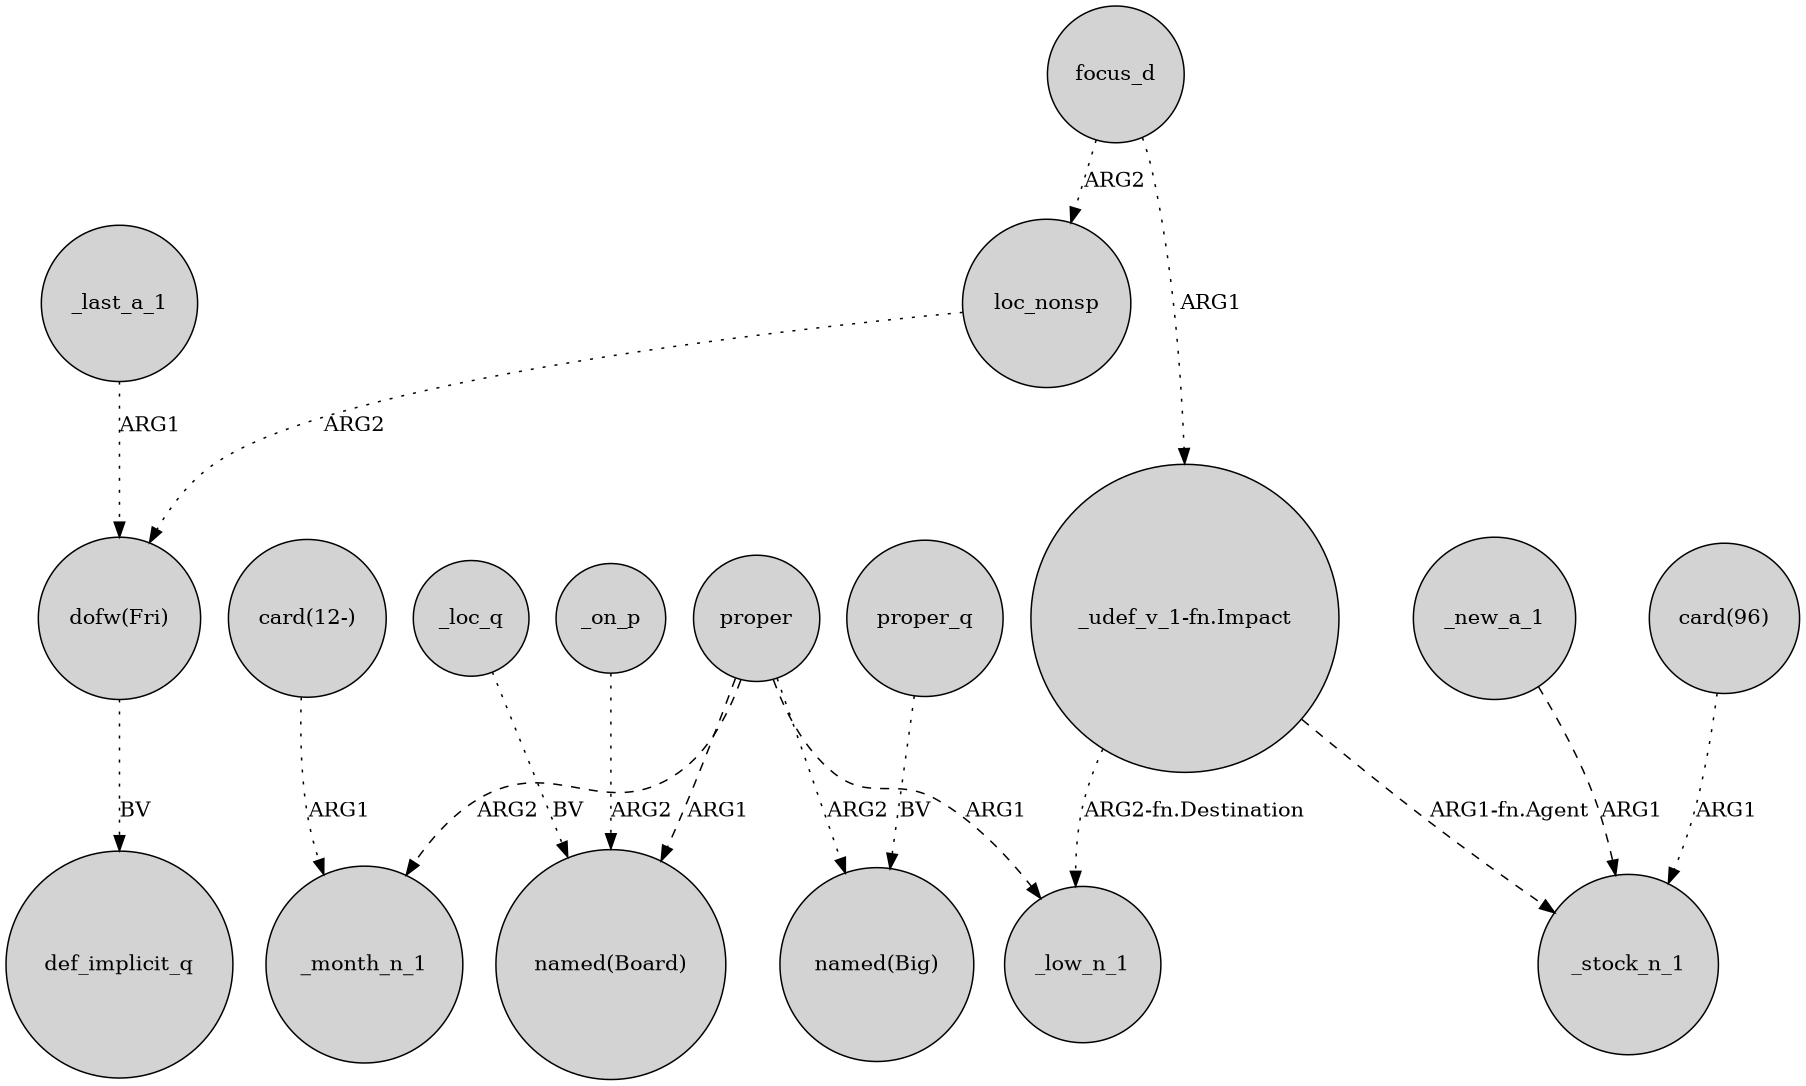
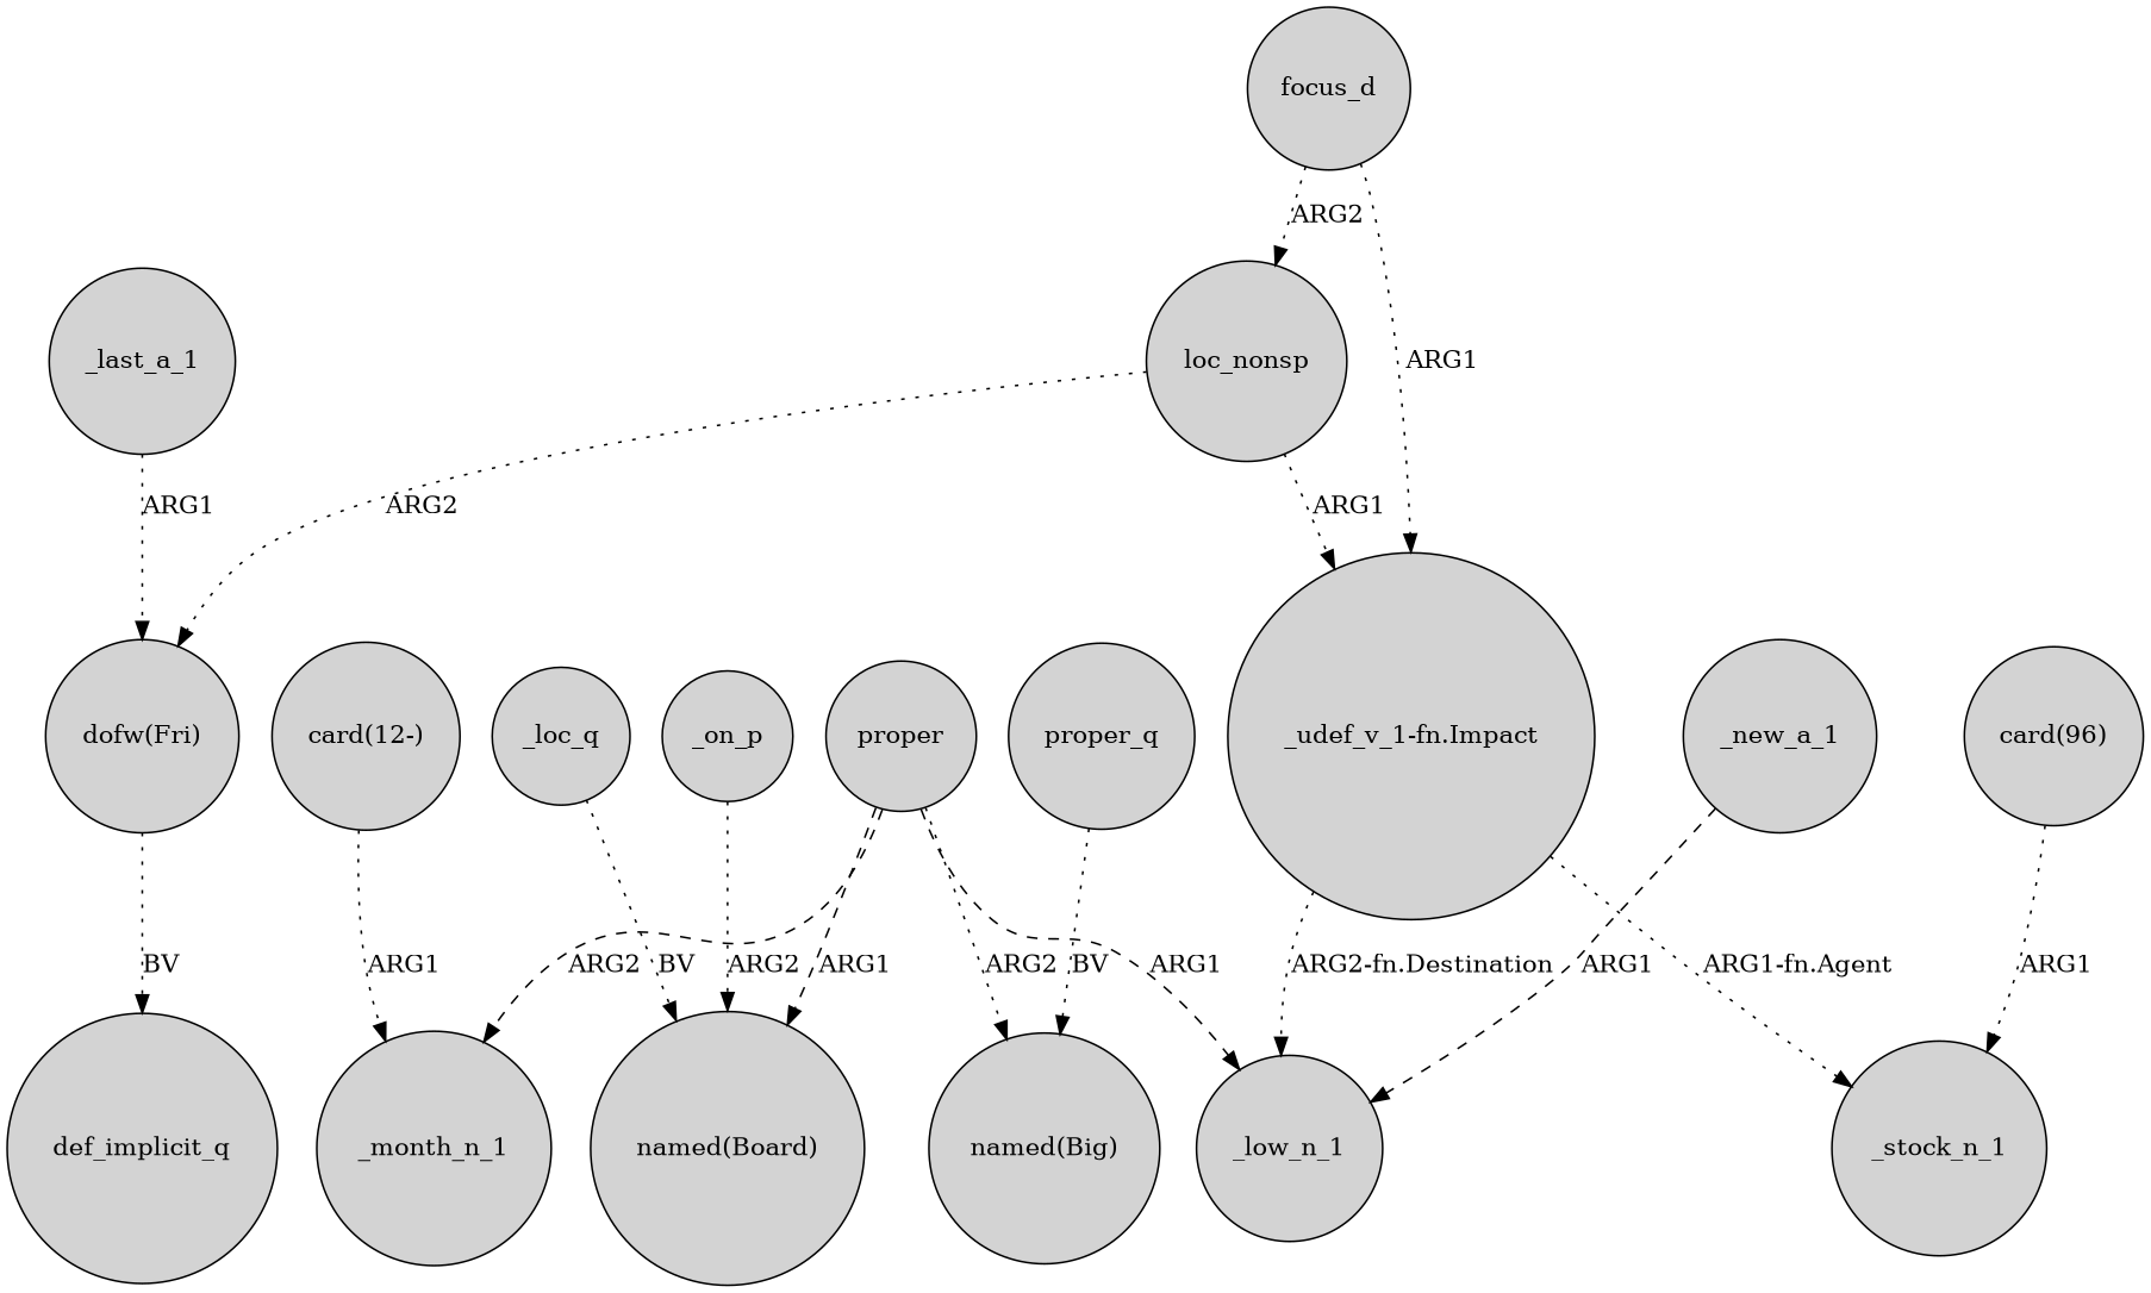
  digraph {
    node [shape=circle style=filled]
    edge [style=dotted]
    focus_d
    loc_nonsp
    n3 [label="_udef_v_1-fn.Impact"]
    "dofw(Fri)"
    _low_n_1
    _stock_n_1
    def_implicit_q
    n8 [label=_loc_q]
    "named(Board)"
    n10 [label=proper]
    _month_n_1
    "named(Big)"
    _last_a_1
    "card(96)"
    _on_p
    "card(12-)"
    _new_a_1
    proper_q
    focus_d -> loc_nonsp [label=ARG2]
    focus_d -> n3 [label=ARG1]
+   loc_nonsp -> n3 [label=ARG1]
    loc_nonsp -> "dofw(Fri)" [label=ARG2]
    n3 -> _low_n_1 [label="ARG2-fn.Destination"]
-   n3 -> _stock_n_1 [label="ARG1-fn.Agent" style=dashed]
+   n3 -> _stock_n_1 [label="ARG1-fn.Agent"]
    "dofw(Fri)" -> def_implicit_q [label=BV]
    n8 -> "named(Board)" [label=BV]
    n10 -> _low_n_1 [label=ARG1 style=dashed]
    n10 -> "named(Board)" [label=ARG1 style=dashed]
    n10 -> _month_n_1 [label=ARG2 style=dashed]
    n10 -> "named(Big)" [label=ARG2]
    _last_a_1 -> "dofw(Fri)" [label=ARG1]
    "card(96)" -> _stock_n_1 [label=ARG1]
    _on_p -> "named(Board)" [label=ARG2]
    "card(12-)" -> _month_n_1 [label=ARG1]
-   _new_a_1 -> _stock_n_1 [label=ARG1 style=dashed]
+   _new_a_1 -> _low_n_1 [label=ARG1 style=dashed]
    proper_q -> "named(Big)" [label=BV]
  }
